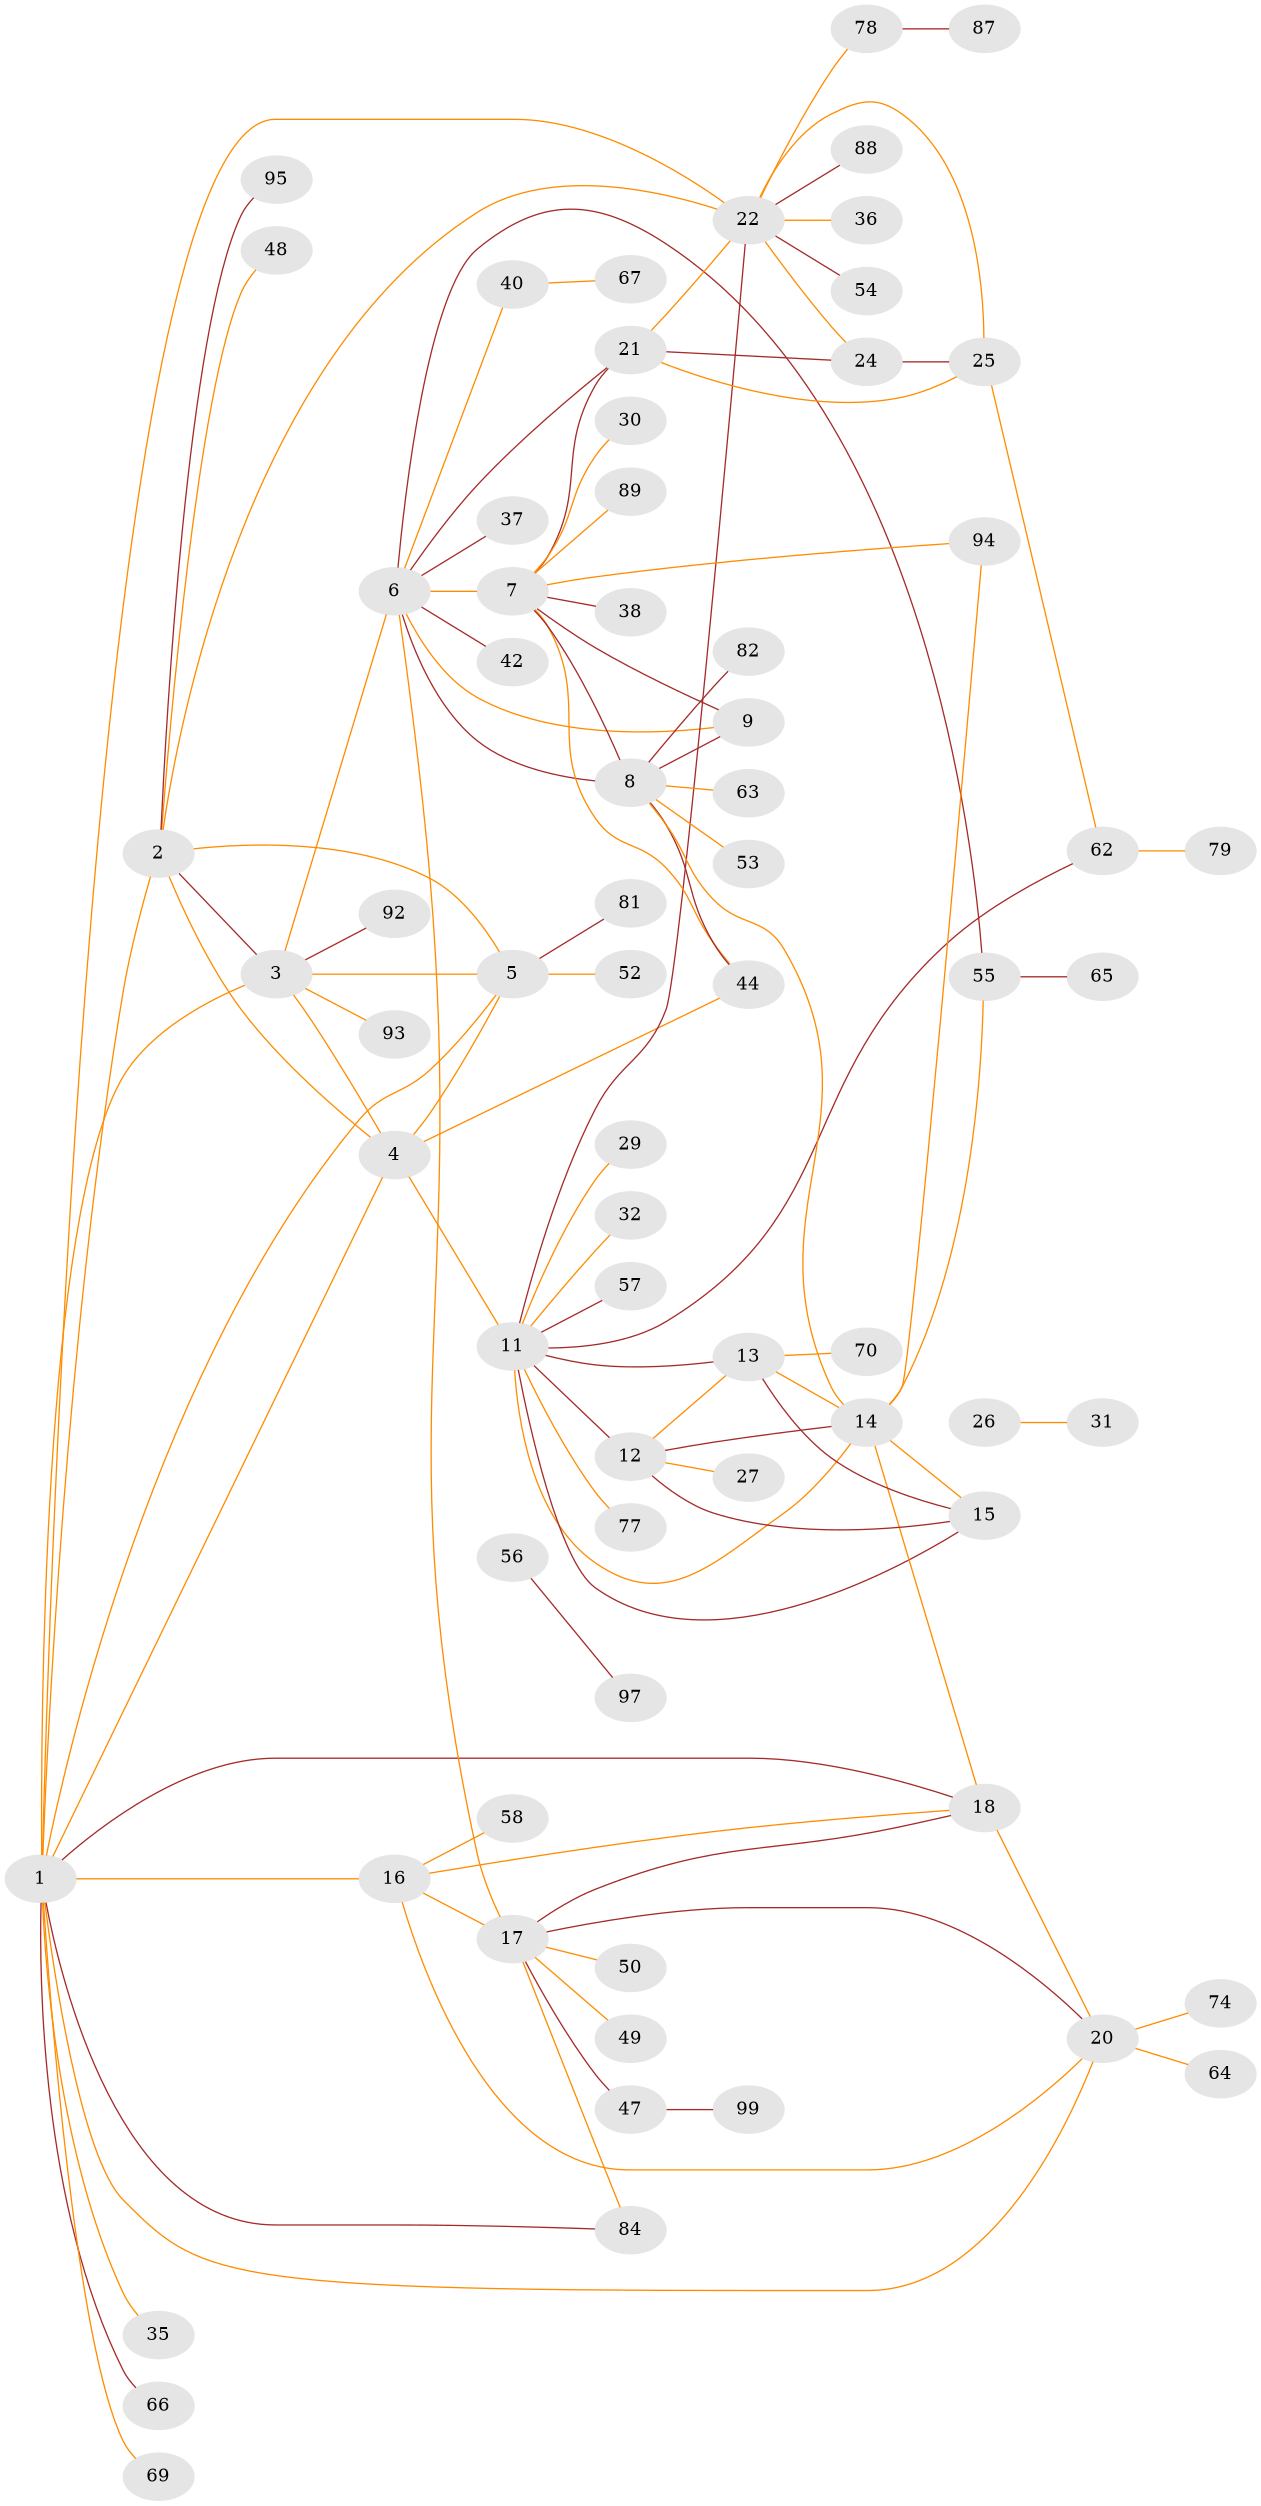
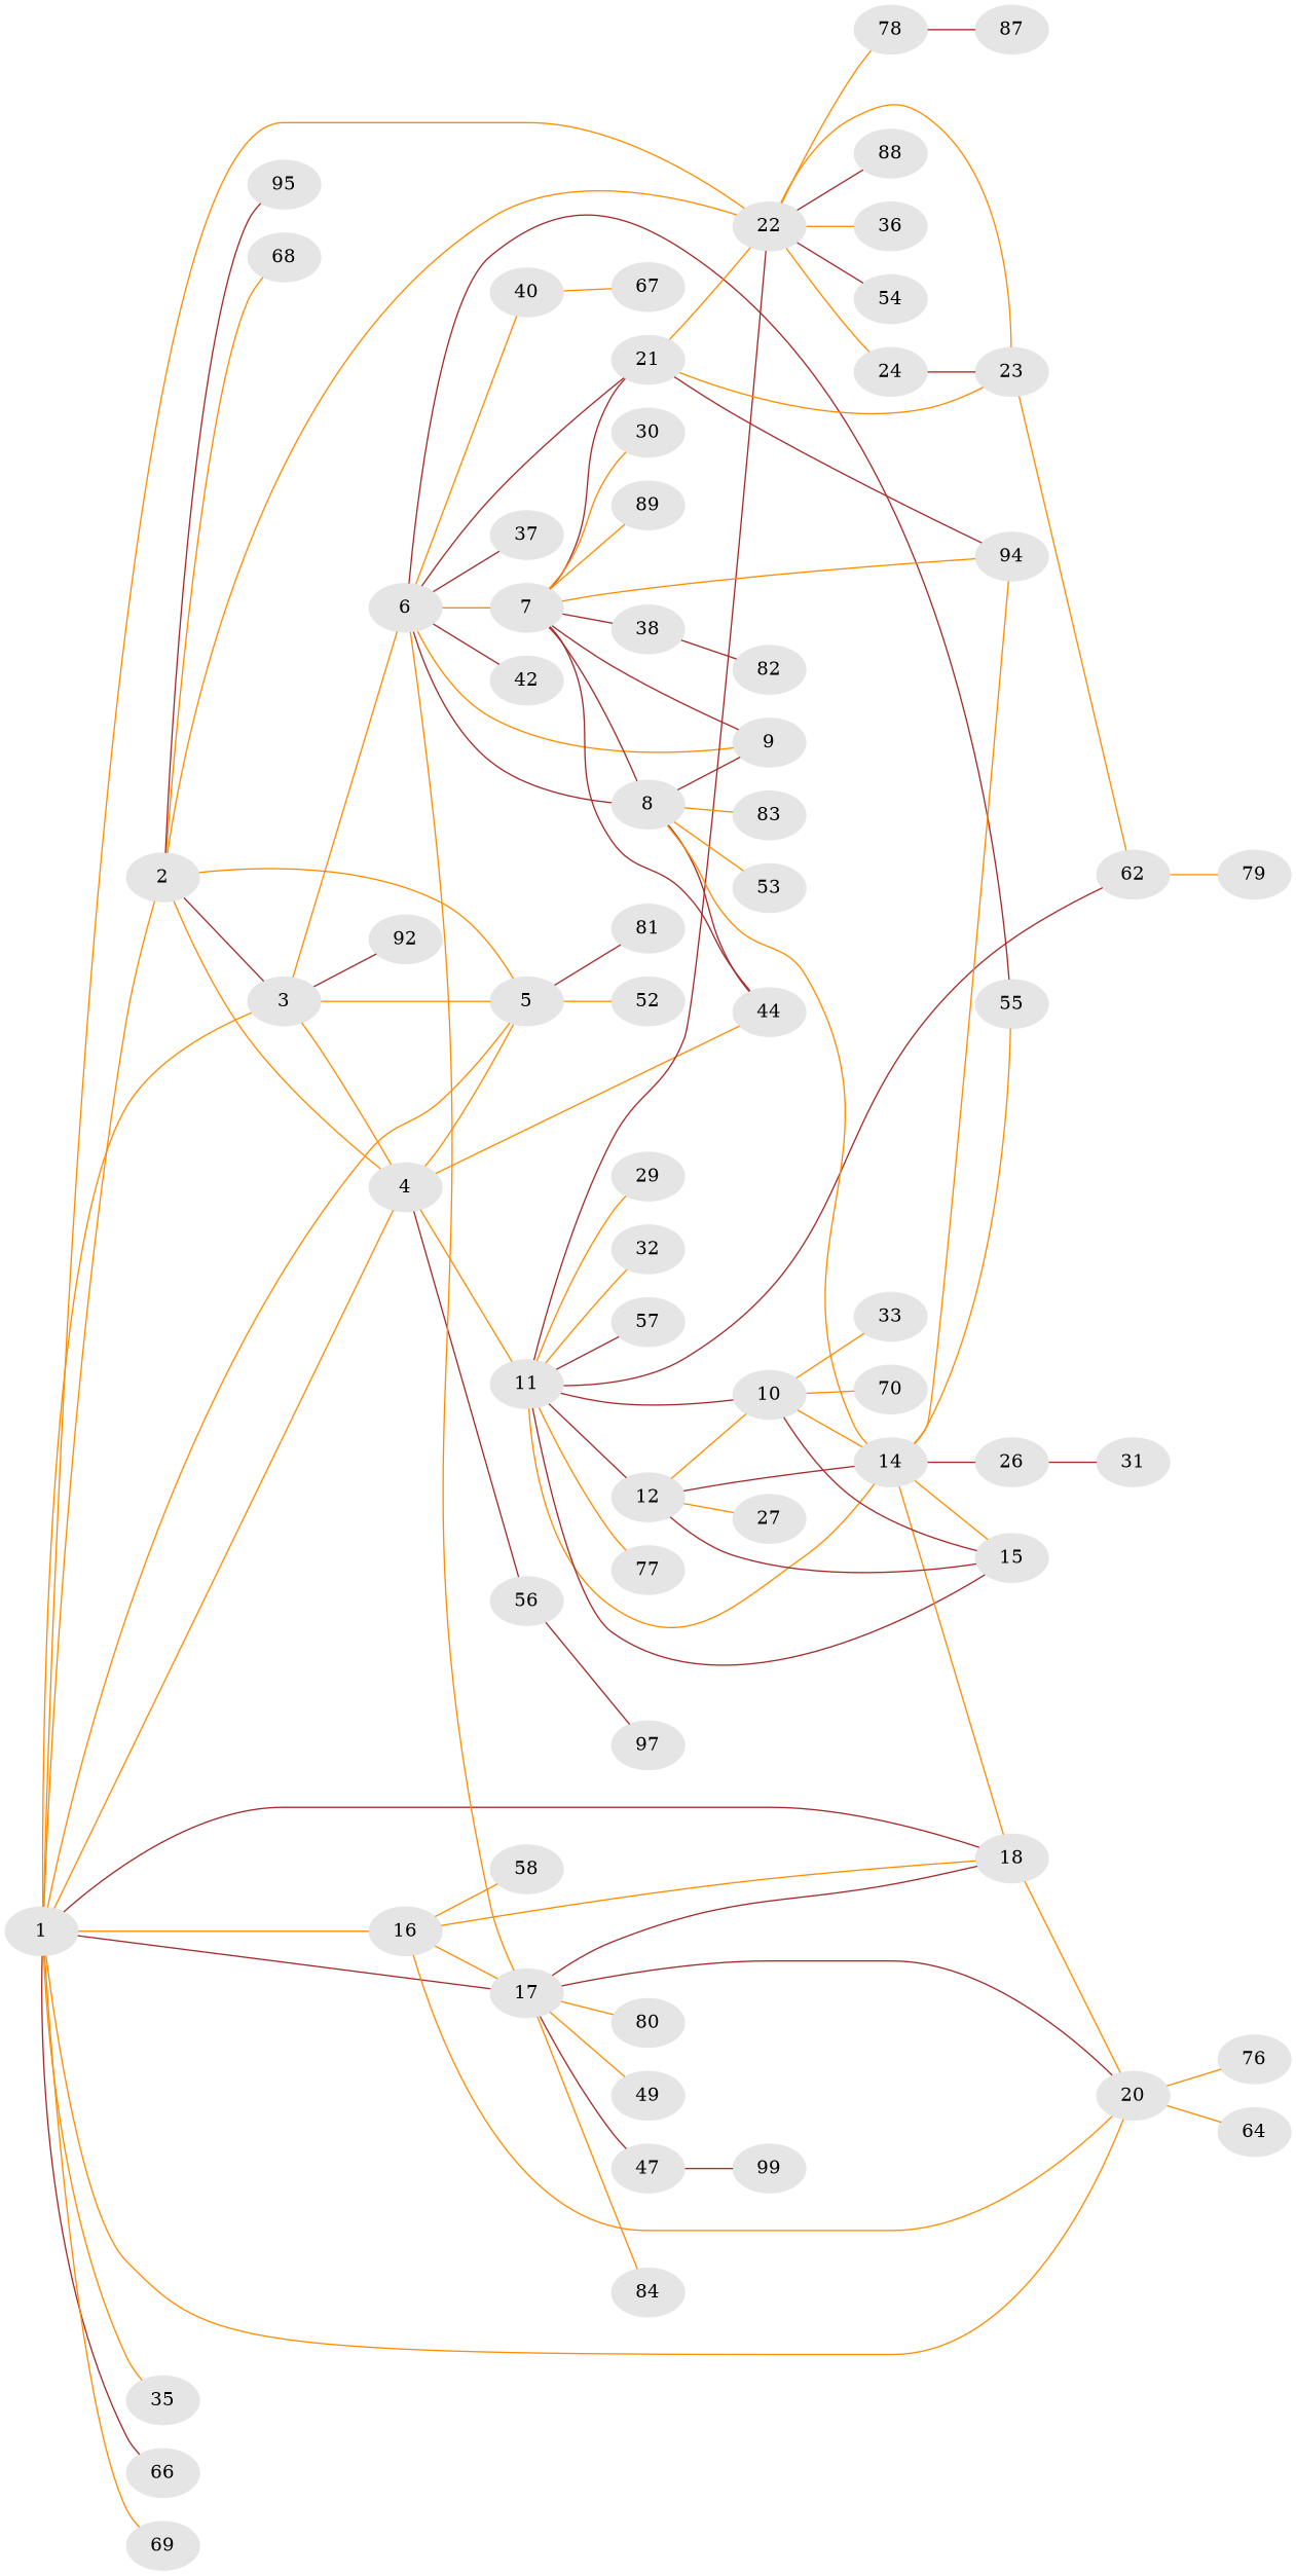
  graph {
    rankdir=LR
    node [color=gray90 style=filled]
    edge [color=darkorange]
    1 [super="+19"]
    2 [super="+80"]
    3 [super="+48"]
    4
    5 [super="+28"]
    16 [super="+86"]
    17 [super="+46"]
    18 [super="+60"]
    20 [super="+41"]
    22 [super="+23"]
    35
    66
    69
-   68 [super="+71" label=48]
+   68 [super="+71"]
    95
    6 [super="+73"]
    92
-   93
    11 [super="+42"]
    44 [super="+85"]
    56
    52
    81
    58
    47 [super="+76"]
    49
-   50
+   50 [label=80]
    84 [super="+96"]
    64 [super="+83"]
-   74
+   74 [label=76]
    24 [super="+59"]
-   25 [super="+39"]
+   25 [super="+39" label=23]
    36
    54 [super="+72"]
    78
    88
    7 [super="+10"]
    8 [super="+45"]
    9
    21
    37
    40
    n43 [label=42 super="+75"]
    55 [super="+61"]
    14 [super="+91"]
    12 [super="+90"]
-   13 [super="+34"]
+   13 [super="+34" label=10]
    15 [super="+51"]
    29
    32
    57
    62 [super="+98"]
    77
    97
    30 [super="+100"]
    38
    89
    94
    53
-   63
+   63 [label=83]
    82
    67
-   65
    26
    27
+   33
    70
    79
    31
    99
    87
    1 -- 2
    1 -- 3
    1 -- 4
    1 -- 5
    1 -- 16
-   1 -- 84 [color=brown]
+   1 -- 17 [color=brown]
    1 -- 18 [color=brown]
    1 -- 20
    1 -- 22
    1 -- 35
    1 -- 66 [color=brown]
    1 -- 69
    2 -- 3 [color=brown]
    2 -- 4
    2 -- 5
    2 -- 22
    2 -- 68
    2 -- 95 [color=brown]
    3 -- 4
    3 -- 5
    3 -- 6
    3 -- 92 [color=brown]
-   3 -- 93
    4 -- 5
    4 -- 11
    4 -- 44
+   4 -- 56 [color=brown]
    5 -- 52
    5 -- 81 [color=brown]
    16 -- 17
    16 -- 18
    16 -- 20
    16 -- 58
    17 -- 18 [color=brown]
    17 -- 20 [color=brown]
    17 -- 47 [color=brown]
    17 -- 49
    17 -- 50
    17 -- 84
    18 -- 20
    20 -- 64
    20 -- 74
    22 -- 24 [weight=2]
    22 -- 25 [weight=2]
    22 -- 36
    22 -- 54 [color=brown]
    22 -- 78
    22 -- 88 [color=brown]
    6 -- 17
    6 -- 7 [weight=2]
    6 -- 8 [color=brown]
    6 -- 9
    6 -- 21 [color=brown]
    6 -- 37 [color=brown]
    6 -- 40
    6 -- n43 [color=brown]
    6 -- 55 [color=brown]
    11 -- 22 [color=brown]
    11 -- 14
    11 -- 12 [color=brown]
    11 -- 13 [color=brown]
    11 -- 15 [color=brown]
    11 -- 29
    11 -- 32
    11 -- 57 [color=brown]
    11 -- 62 [color=brown]
    11 -- 77
    56 -- 97 [color=brown]
    47 -- 99 [color=brown]
    24 -- 25 [color=brown]
    25 -- 62
    78 -- 87 [color=brown]
-   7 -- 44
+   7 -- 44 [color=brown]
    7 -- 8 [color=brown weight=2]
    7 -- 9 [color=brown weight=2]
    7 -- 21 [color=brown]
    7 -- 30
    7 -- 38 [color=brown]
    7 -- 89
    7 -- 94
    8 -- 44 [color=brown]
    8 -- 9 [color=brown]
    8 -- 14
    8 -- 53
    8 -- 63
-   8 -- 82 [color=brown]
+   38 -- 82 [color=brown]
    21 -- 22 [weight=2]
-   21 -- 24 [color=brown]
+   21 -- 94 [color=brown]
    21 -- 25
    40 -- 67
-   55 -- 65 [color=brown]
    14 -- 18
    14 -- 55
    14 -- 15
    14 -- 94
+   14 -- 26 [color=brown]
    12 -- 14 [color=brown]
    12 -- 13
    12 -- 15 [color=brown]
    12 -- 27
    13 -- 14
    13 -- 15 [color=brown]
+   13 -- 33
    13 -- 70
    62 -- 79
-   26 -- 31
+   26 -- 31 [color=brown]
  }
